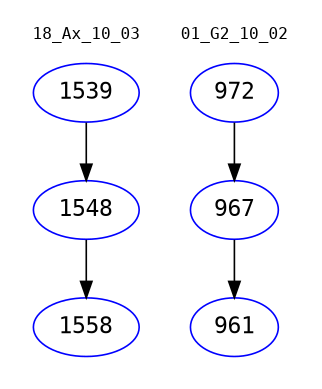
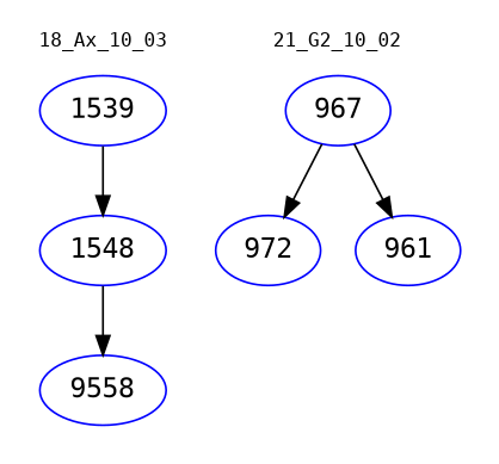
  digraph {
    fontname="DejaVu Sans Mono"
    node [color=blue fontname="DejaVu Sans Mono"]
    edge [color=black fontname="DejaVu Sans Mono"]
    n1 [label=1539]
    n2 [label=1548]
-   n3 [label=1558]
+   n3 [label=9558]
    n4 [label=972]
    n5 [label=967]
    n6 [label=961]
    subgraph cluster_1 {
      color=white
      fontsize=10
      label="18_Ax_10_03"
      n1
      n2
      n3
    }
    subgraph cluster_2 {
      color=white
      fontsize=10
-     label="01_G2_10_02"
+     label="21_G2_10_02"
      n4
      n5
      n6
    }
    n1 -> n2
    n2 -> n3
-   n4 -> n5
+   n5 -> n4
    n5 -> n6
  }
